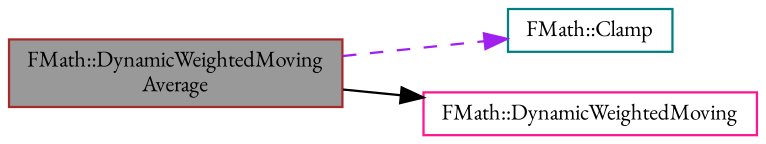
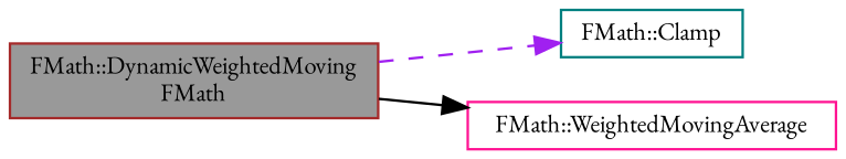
  digraph {
    fontname="EB Garamond"
    rankdir=LR
    node [fillcolor=white fontname="EB Garamond" fontsize=10 shape=box style=filled]
    edge [fontname="EB Garamond" fontsize=10 labelfontname=Helvetica labelfontsize=10]
-   n1 [color=brown fillcolor=grey60 fontcolor=black height=0.2 label="FMath::DynamicWeightedMoving\lAverage" width=0.4]
+   n1 [color=brown fillcolor=grey60 fontcolor=black height=0.2 label="FMath::DynamicWeightedMoving\lFMath" width=0.4]
    n2 [color=teal height=0.2 label="FMath::Clamp" width=0.4]
-   n3 [color=deeppink height=0.2 label="FMath::DynamicWeightedMoving" width=0.4]
+   n3 [color=deeppink height=0.2 label="FMath::WeightedMovingAverage" width=0.4]
    n1 -> n2 [color=purple style=dashed]
    n1 -> n3 [color=black style=solid]
  }
